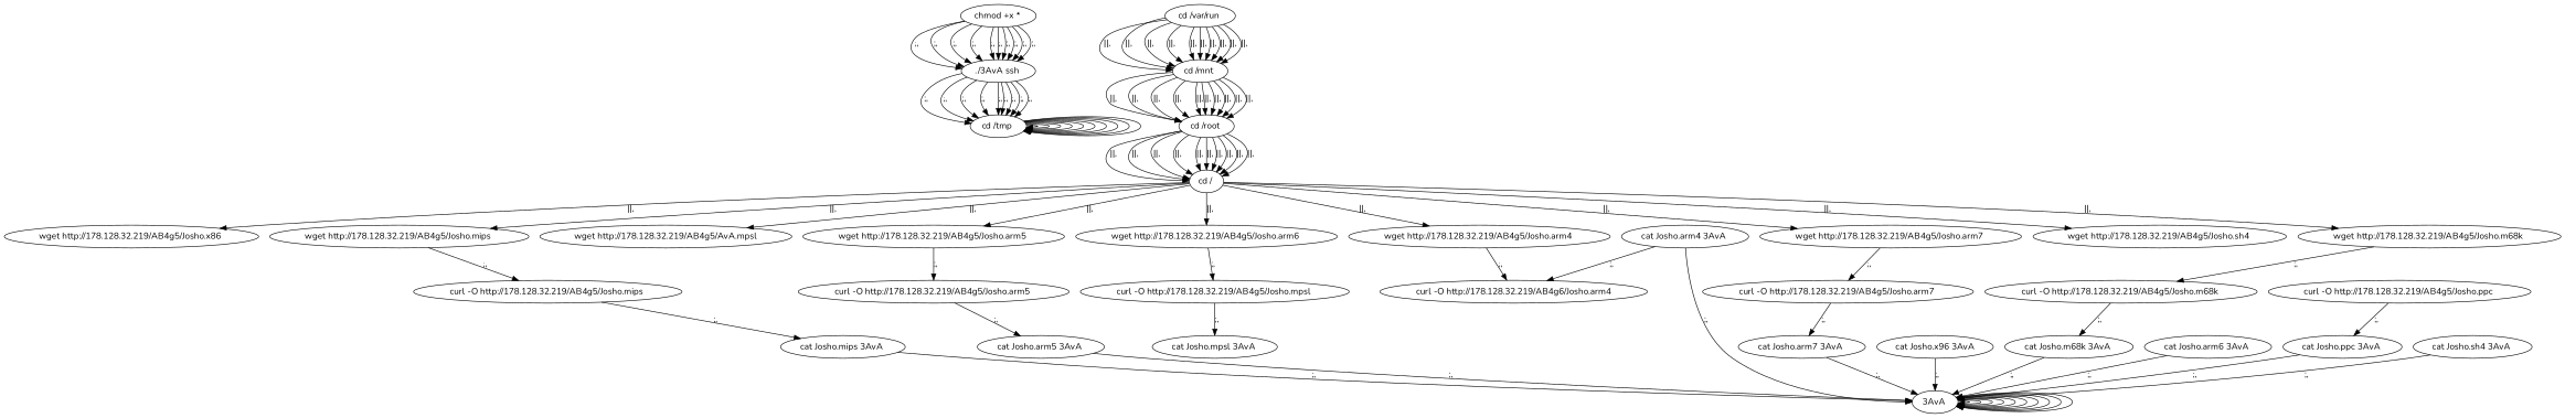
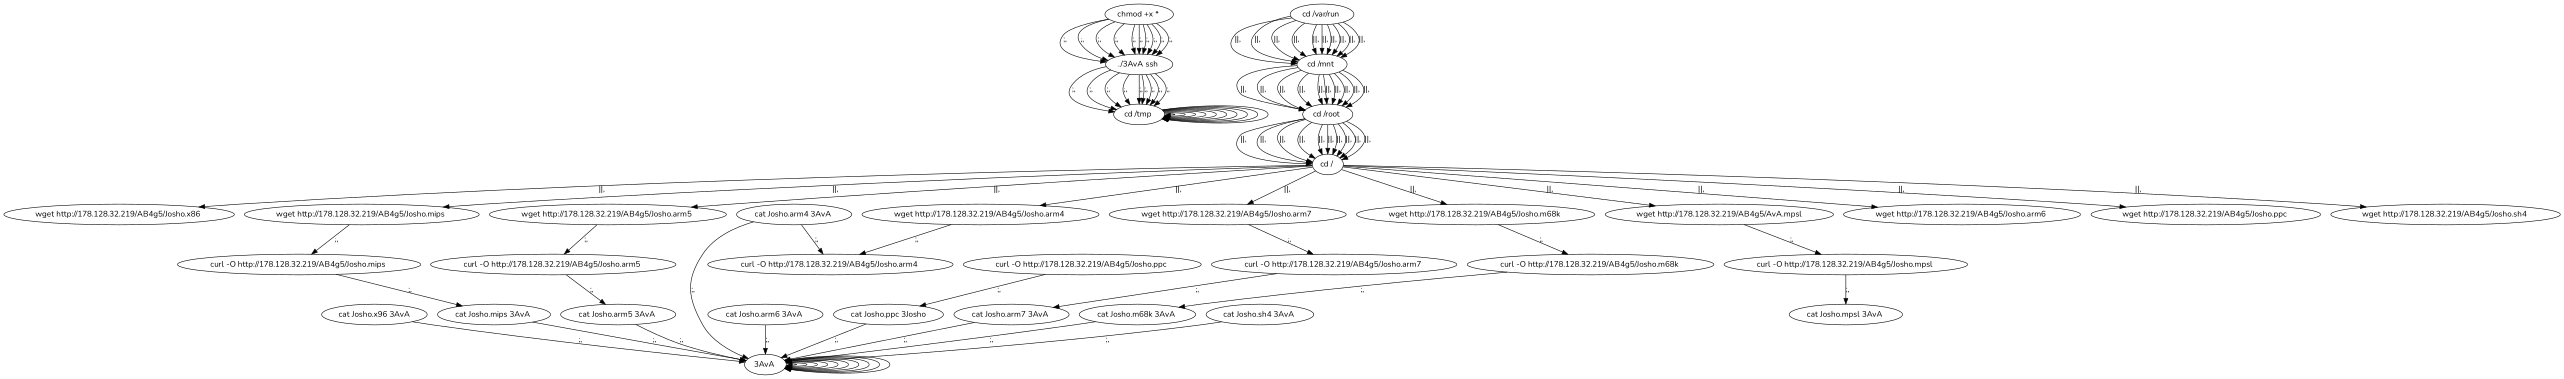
  digraph {
    fontname=Nunito
    node [fontname=Nunito]
    edge [fontname=Nunito]
    n1 [label="cd /tmp "]
    n2 [label="cd /var/run "]
    n3 [label="cd /mnt "]
    n4 [label="cd /root "]
    n5 [label="cd / "]
    n6 [label="wget http://178.128.32.219/AB4g5/Josho.x86 "]
    n7 [label="wget http://178.128.32.219/AB4g5/Josho.mips "]
    n8 [label="wget http://178.128.32.219/AB4g5/AvA.mpsl"]
    n9 [label="wget http://178.128.32.219/AB4g5/Josho.arm4 "]
    n10 [label="wget http://178.128.32.219/AB4g5/Josho.arm5 "]
    n11 [label="wget http://178.128.32.219/AB4g5/Josho.arm6 "]
    n12 [label="wget http://178.128.32.219/AB4g5/Josho.arm7 "]
+   n13 [label="wget http://178.128.32.219/AB4g5/Josho.ppc "]
    n14 [label="wget http://178.128.32.219/AB4g5/Josho.m68k "]
    n15 [label="wget http://178.128.32.219/AB4g5/Josho.sh4 "]
    n16 [label="curl -O http://178.128.32.219/AB4g5/Josho.mips "]
    n17 [label="curl -O http://178.128.32.219/AB4g5/Josho.mpsl "]
-   n18 [label="curl -O http://178.128.32.219/AB4g6/Josho.arm4"]
+   n18 [label="curl -O http://178.128.32.219/AB4g5/Josho.arm4 "]
    n19 [label="curl -O http://178.128.32.219/AB4g5/Josho.arm5 "]
    n20 [label="curl -O http://178.128.32.219/AB4g5/Josho.arm7 "]
    n21 [label="curl -O http://178.128.32.219/AB4g5/Josho.m68k "]
    n22 [label="cat Josho.x96 3AvA"]
    n23 [label="3AvA "]
    n24 [label="chmod +x * "]
    n25 [label="./3AvA ssh "]
    n26 [label="cat Josho.mips 3AvA "]
    n27 [label="cat Josho.mpsl 3AvA "]
    n28 [label="cat Josho.arm4 3AvA "]
    n29 [label="cat Josho.arm5 3AvA "]
    n30 [label="cat Josho.arm6 3AvA "]
    n31 [label="cat Josho.arm7 3AvA "]
    n32 [label="curl -O http://178.128.32.219/AB4g5/Josho.ppc "]
-   n33 [label="cat Josho.ppc 3AvA "]
+   n33 [label="cat Josho.ppc 3Josho"]
    n34 [label="cat Josho.m68k 3AvA "]
    n35 [label="cat Josho.sh4 3AvA "]
    n1 -> n1
    n1 -> n1
    n1 -> n1
    n1 -> n1
    n1 -> n1
    n1 -> n1
    n1 -> n1
    n1 -> n1
    n1 -> n1
    n1 -> n1
    n2 -> n3 [label="||,"]
    n2 -> n3 [label="||,"]
    n2 -> n3 [label="||,"]
    n2 -> n3 [label="||,"]
    n2 -> n3 [label="||,"]
    n2 -> n3 [label="||,"]
    n2 -> n3 [label="||,"]
    n2 -> n3 [label="||,"]
    n2 -> n3 [label="||,"]
    n2 -> n3 [label="||,"]
    n3 -> n4 [label="||,"]
    n3 -> n4 [label="||,"]
    n3 -> n4 [label="||,"]
    n3 -> n4 [label="||,"]
    n3 -> n4 [label="||,"]
    n3 -> n4 [label="||,"]
    n3 -> n4 [label="||,"]
    n3 -> n4 [label="||,"]
    n3 -> n4 [label="||,"]
    n3 -> n4 [label="||,"]
    n4 -> n5 [label="||,"]
    n4 -> n5 [label="||,"]
    n4 -> n5 [label="||,"]
    n4 -> n5 [label="||,"]
    n4 -> n5 [label="||,"]
    n4 -> n5 [label="||,"]
    n4 -> n5 [label="||,"]
    n4 -> n5 [label="||,"]
    n4 -> n5 [label="||,"]
    n4 -> n5 [label="||,"]
    n5 -> n6 [label="||,"]
    n5 -> n7 [label="||,"]
    n5 -> n8 [label="||,"]
    n5 -> n9 [label="||,"]
    n5 -> n10 [label="||,"]
    n5 -> n11 [label="||,"]
    n5 -> n12 [label="||,"]
+   n5 -> n13 [label="||,"]
    n5 -> n14 [label="||,"]
    n5 -> n15 [label="||,"]
    n7 -> n16 [label=";,"]
-   n11 -> n17 [label=";,"]
+   n8 -> n17 [label=";,"]
    n9 -> n18 [label=";,"]
    n10 -> n19 [label=";,"]
    n12 -> n20 [label=";,"]
    n14 -> n21 [label=";,"]
    n16 -> n26 [label=";,"]
    n17 -> n27 [label=";,"]
    n19 -> n29 [label=";,"]
    n20 -> n31 [label=";,"]
    n21 -> n34 [label=";,"]
    n22 -> n23 [label=";,"]
    n23 -> n23
    n23 -> n23
    n23 -> n23
    n23 -> n23
    n23 -> n23
    n23 -> n23
    n23 -> n23
    n23 -> n23
    n23 -> n23
    n23 -> n23
    n24 -> n25 [label=";,"]
    n24 -> n25 [label=";,"]
    n24 -> n25 [label=";,"]
    n24 -> n25 [label=";,"]
    n24 -> n25 [label=";,"]
    n24 -> n25 [label=";,"]
    n24 -> n25 [label=";,"]
    n24 -> n25 [label=";,"]
    n24 -> n25 [label=";,"]
    n24 -> n25 [label=";,"]
    n25 -> n1 [label=";,"]
    n25 -> n1 [label=";,"]
    n25 -> n1 [label=";,"]
    n25 -> n1 [label=";,"]
    n25 -> n1 [label=";,"]
    n25 -> n1 [label=";,"]
    n25 -> n1 [label=";,"]
    n25 -> n1 [label=";,"]
    n25 -> n1 [label=";,"]
    n26 -> n23 [label=";,"]
    n28 -> n18 [label=";,"]
    n28 -> n23 [label=";,"]
    n29 -> n23 [label=";,"]
    n30 -> n23 [label=";,"]
    n31 -> n23 [label=";,"]
    n32 -> n33 [label=";,"]
    n33 -> n23 [label=";,"]
    n34 -> n23 [label=";,"]
    n35 -> n23 [label=";,"]
  }
